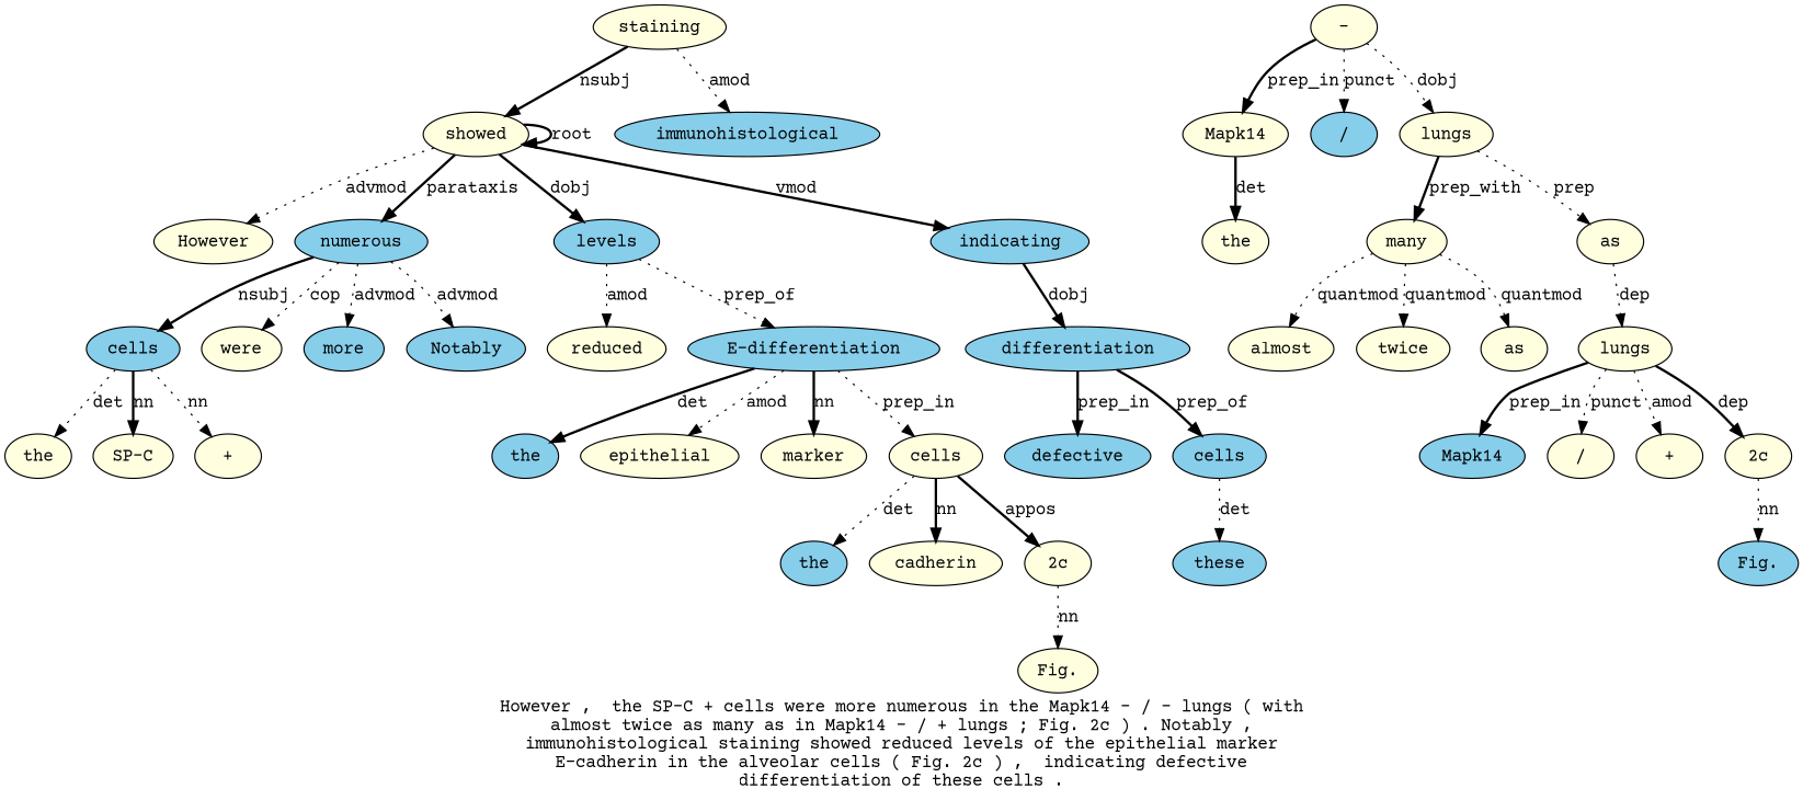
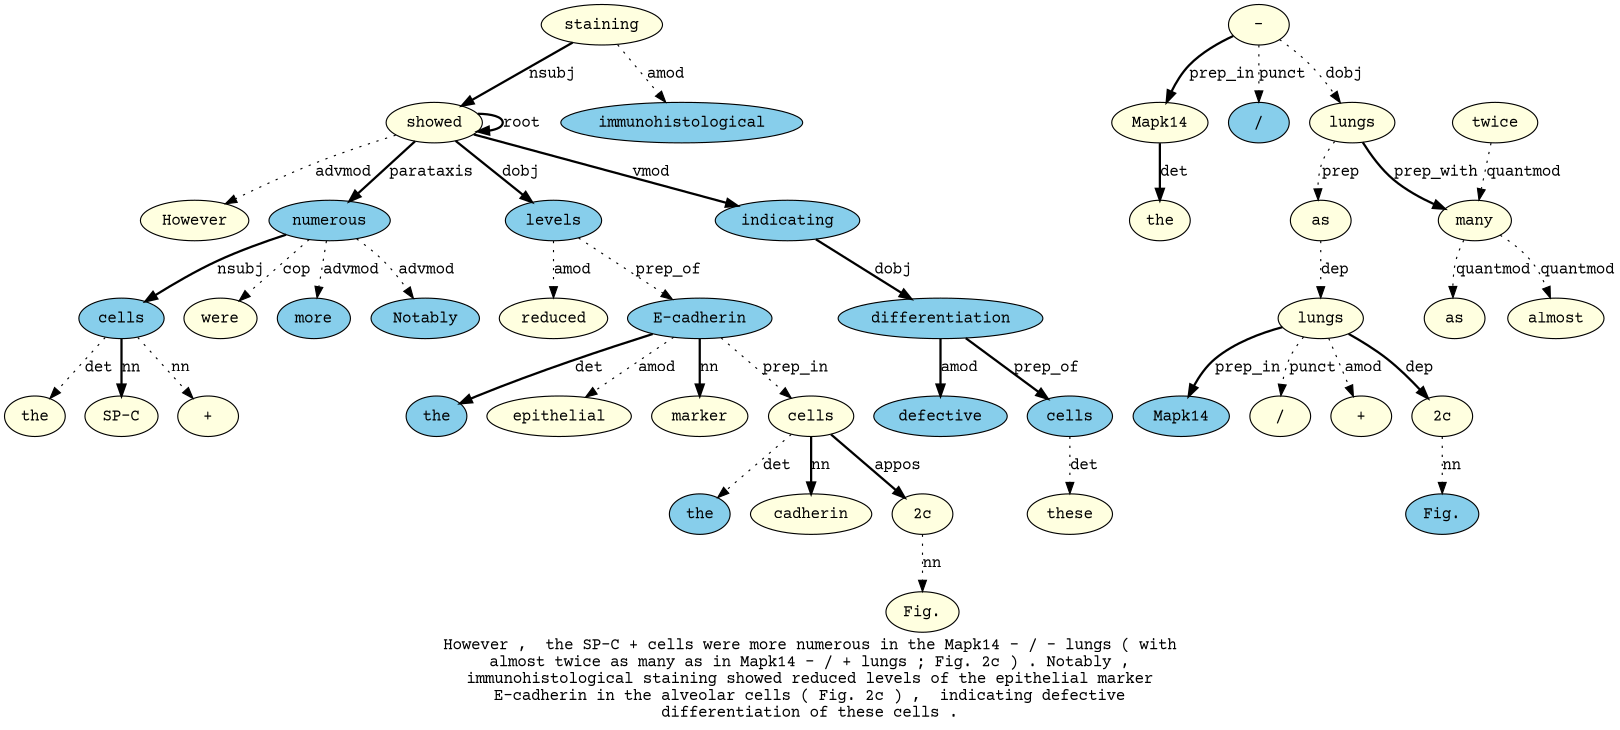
  digraph {
    fontname="Courier Prime"
    label="However ,  the SP-C + cells were more numerous in the Mapk14 - / - lungs ( with\nalmost twice as many as in Mapk14 - / + lungs ; Fig. 2c ) . Notably ,\nimmunohistological staining showed reduced levels of the epithelial marker\nE-cadherin in the alveolar cells ( Fig. 2c ) ,  indicating defective\ndifferentiation of these cells ."
    node [fillcolor=lightyellow fontname="Courier Prime" style=filled]
    edge [fontname="Courier Prime" style=dotted]
    n1 [label=showed]
    n2 [label=However]
    n3 [fillcolor=skyblue label=numerous]
    n4 [fillcolor=skyblue label=levels]
    n5 [fillcolor=skyblue label=indicating]
    n6 [fillcolor=skyblue label=cells]
    n7 [label=were]
    n8 [fillcolor=skyblue label=more]
    n9 [fillcolor=skyblue label=Notably]
    n10 [label=staining]
    n11 [fillcolor=skyblue label=immunohistological]
    n12 [label=reduced]
-   n13 [fillcolor=skyblue label="E-differentiation"]
+   n13 [fillcolor=skyblue label="E-cadherin"]
    n14 [fillcolor=skyblue label=differentiation]
    n15 [label=the]
    n16 [label="SP-C"]
    n17 [label="+"]
    n18 [label=Mapk14]
    n19 [label=the]
    n20 [label="-"]
    n21 [fillcolor=skyblue label="/"]
    n22 [label=lungs]
    n23 [label=many]
    n24 [label=as]
    n25 [label=almost]
    n26 [label=twice]
    n27 [label=as]
    n28 [label=lungs]
    n29 [fillcolor=skyblue label=Mapk14]
    n30 [label="/"]
    n31 [label="+"]
    n32 [label="2c"]
    n33 [fillcolor=skyblue label="Fig."]
    n34 [fillcolor=skyblue label=the]
    n35 [label=epithelial]
    n36 [label=marker]
    n37 [label=cells]
    n38 [fillcolor=skyblue label=the]
    n39 [label=cadherin]
    n40 [label="2c"]
    n41 [label="Fig."]
    n42 [fillcolor=skyblue label=defective]
    n43 [fillcolor=skyblue label=cells]
-   n44 [fillcolor=skyblue label=these]
+   n44 [label=these]
    n1 -> n1 [label=root style=bold]
    n1 -> n2 [label=advmod]
    n1 -> n3 [label=parataxis style=bold]
    n1 -> n4 [label=dobj style=bold]
    n1 -> n5 [label=vmod style=bold]
    n3 -> n6 [label=nsubj style=bold]
    n3 -> n7 [label=cop]
    n3 -> n8 [label=advmod]
    n3 -> n9 [label=advmod]
    n4 -> n12 [label=amod]
    n4 -> n13 [label=prep_of]
    n5 -> n14 [label=dobj style=bold]
    n6 -> n15 [label=det]
    n6 -> n16 [label=nn style=bold]
    n6 -> n17 [label=nn]
    n10 -> n1 [label=nsubj style=bold]
    n10 -> n11 [label=amod]
    n13 -> n34 [label=det style=bold]
    n13 -> n35 [label=amod]
    n13 -> n36 [label=nn style=bold]
    n13 -> n37 [label=prep_in]
-   n14 -> n42 [label=prep_in style=bold]
+   n14 -> n42 [label=amod style=bold]
    n14 -> n43 [label=prep_of style=bold]
    n18 -> n19 [label=det style=bold]
    n20 -> n18 [label=prep_in style=bold]
    n20 -> n21 [label=punct]
    n20 -> n22 [label=dobj]
    n22 -> n23 [label=prep_with style=bold]
    n22 -> n24 [label=prep]
    n23 -> n25 [label=quantmod]
-   n23 -> n26 [label=quantmod]
+   n26 -> n23 [label=quantmod]
    n23 -> n27 [label=quantmod]
    n24 -> n28 [label=dep]
    n28 -> n29 [label=prep_in style=bold]
    n28 -> n30 [label=punct]
    n28 -> n31 [label=amod]
    n28 -> n32 [label=dep style=bold]
    n32 -> n33 [label=nn]
    n37 -> n38 [label=det]
    n37 -> n39 [label=nn style=bold]
    n37 -> n40 [label=appos style=bold]
    n40 -> n41 [label=nn]
    n43 -> n44 [label=det]
  }
